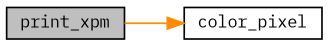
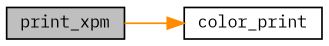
  digraph {
    rankdir=LR
    fontname="IBM Plex Mono"
    node [color=black fontname="IBM Plex Mono" fontsize=10 shape=record style=filled]
    n1 [fillcolor=grey75 fontcolor=black height=0.2 label=print_xpm width=0.4]
-   n2 [fillcolor=white height=0.2 label=color_pixel width=0.4]
+   n2 [fillcolor=white height=0.2 label=color_print width=0.4]
    n1 -> n2 [color=darkorange fontname="IBM Plex Mono" fontsize=10 labelfontname=Helvetica labelfontsize=10 style=solid]
  }
